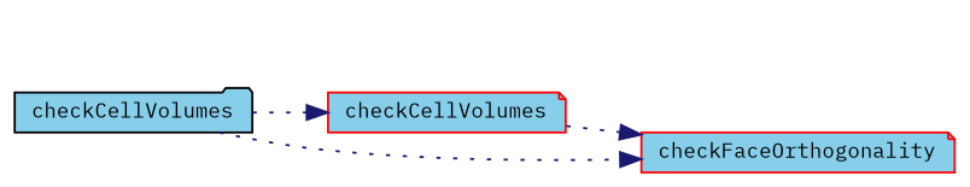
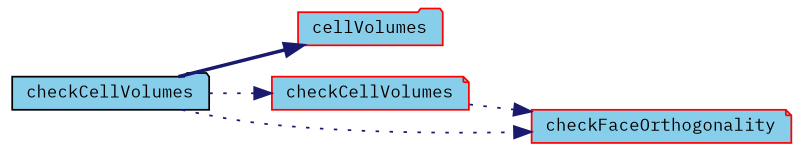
  digraph {
    rankdir=LR
    fontname="IBM Plex Mono"
    node [color=red fillcolor=skyblue fontname="IBM Plex Mono" fontsize=10 shape=folder style=filled]
    edge [color=midnightblue fontname="IBM Plex Mono" fontsize=10 labelfontname=Helvetica labelfontsize=10 style=dotted]
    n1 [color=black fontcolor=black height=0.2 label=checkCellVolumes width=0.4]
+   n2 [height=0.2 label=cellVolumes width=0.4]
    n3 [height=0.2 label=checkCellVolumes shape=note width=0.4]
    n4 [height=0.2 label=checkFaceOrthogonality shape=note width=0.4]
+   n1 -> n2 [style=bold]
    n1 -> n3
    n1 -> n4
    n3 -> n4
  }
